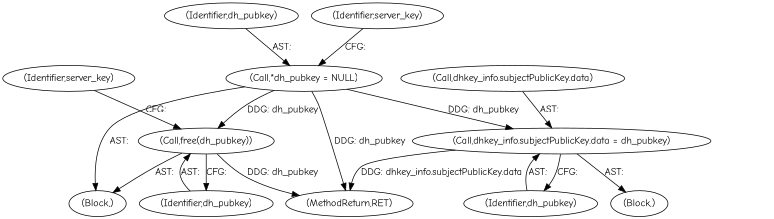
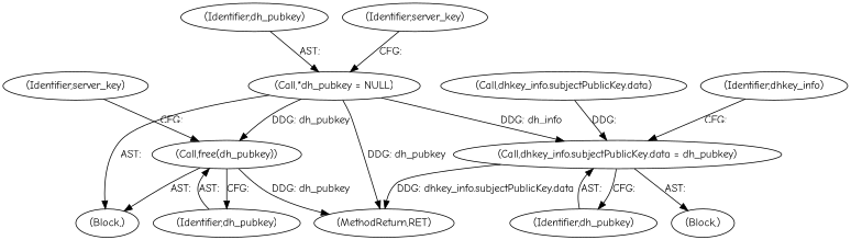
  digraph {
    fontname="Comic Neue"
    node [fontname="Comic Neue"]
    edge [fontname="Comic Neue"]
    n1 [label="(Call,*dh_pubkey = NULL)"]
    n2 [label="(Call,dhkey_info.subjectPublicKey.data = dh_pubkey)"]
    n3 [label="(Call,free(dh_pubkey))"]
    n4 [label="(Block,)"]
    n5 [label="(MethodReturn,RET)"]
    n6 [label="(Block,)"]
    n7 [label="(Identifier,dh_pubkey)"]
    n8 [label="(Identifier,dh_pubkey)"]
    n9 [label="(Call,dhkey_info.subjectPublicKey.data)"]
+   n10 [label="(Identifier,dhkey_info)"]
    n11 [label="(Identifier,dh_pubkey)"]
    n12 [label="(Identifier,server_key)"]
    n13 [label="(Identifier,server_key)"]
-   n1 -> n2 [label="DDG: dh_pubkey"]
+   n1 -> n2 [label="DDG: dh_info"]
    n1 -> n3 [label="DDG: dh_pubkey"]
    n1 -> n4 [label="AST: "]
    n1 -> n5 [label="DDG: dh_pubkey"]
    n2 -> n5 [label="DDG: dhkey_info.subjectPublicKey.data"]
    n2 -> n6 [label="AST: "]
    n2 -> n7 [label="CFG: "]
    n3 -> n4 [label="AST: "]
    n3 -> n5 [label="DDG: dh_pubkey"]
    n3 -> n8 [label="CFG: "]
    n7 -> n2 [label="AST: "]
    n8 -> n3 [label="AST: "]
-   n9 -> n2 [label="AST: "]
+   n9 -> n2 [label="DDG: "]
+   n10 -> n2 [label="CFG: "]
    n11 -> n1 [label="AST: "]
    n12 -> n3 [label="CFG: "]
    n13 -> n1 [label="CFG: "]
  }
